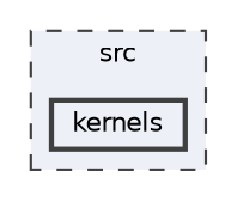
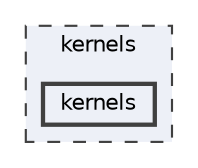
  digraph {
    compound=true
    n1 [color=grey25 fillcolor="#edf0f7" fontname=Helvetica fontsize=10 height=0.2 label=kernels shape=box style="filled,bold" width=0.4]
    subgraph cluster_1 {
      bgcolor="#edf0f7"
      fontname=Helvetica
      fontsize=10
-     label=src
+     label=kernels
      pencolor=grey25
      style="filled,dashed"
      n1
    }
  }
